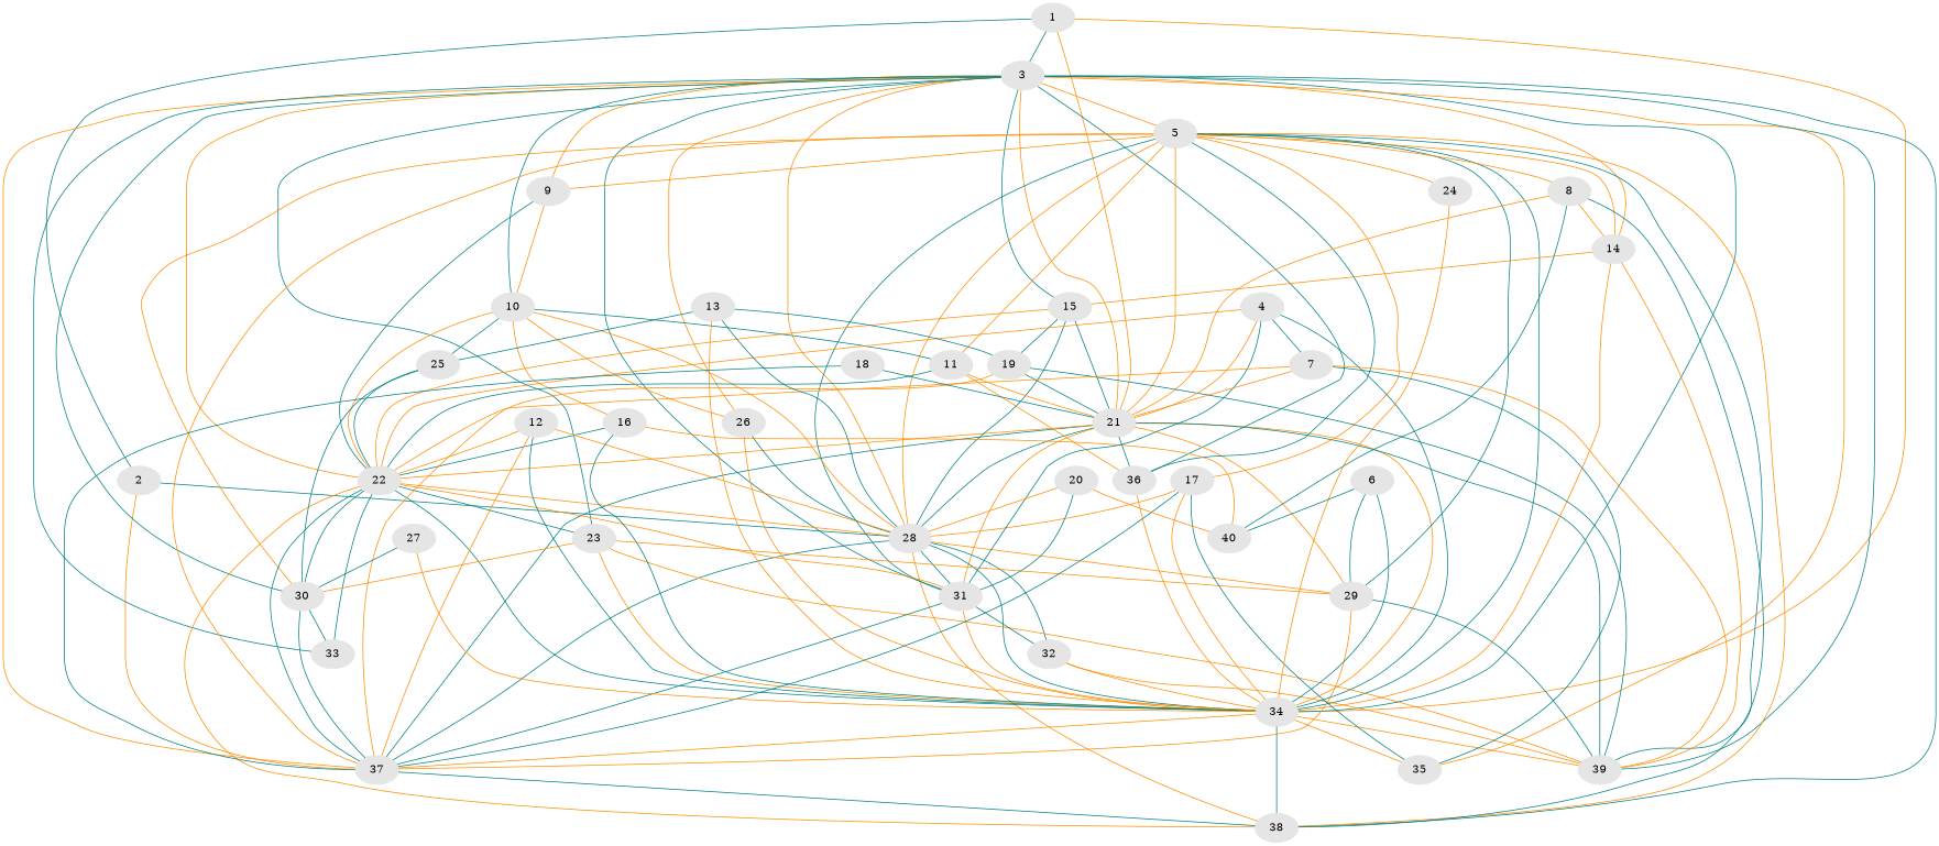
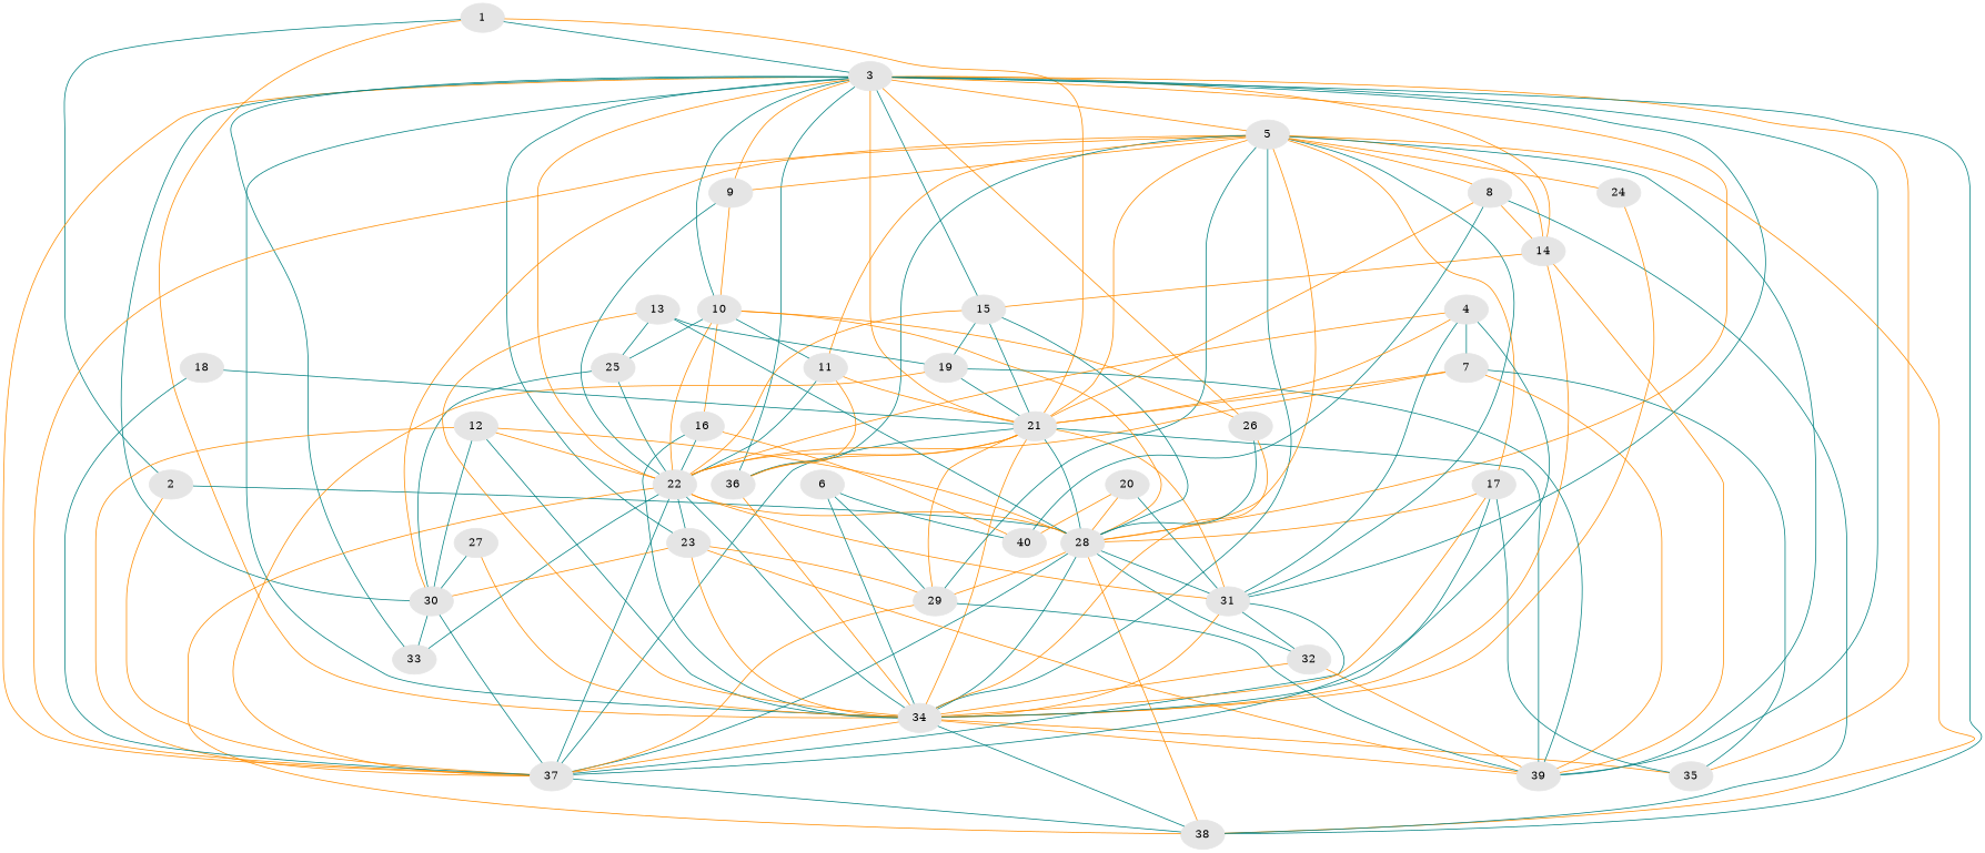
  graph {
    node [color=gray90 style=filled]
    edge [color=darkorange weight=1.0]
    1
    2
    3
    21
    34
    28
    37
    5
    9
    10
    14
    15
    22
    23
    26
    30
    31
    33
    35
    36
    38
    39
    29
    32
    8
    11
    17
    24
    16
    25
    19
    4
    7
    40
    6
    12
    13
    18
    20
    27
    1 -- 2 [color=teal]
    1 -- 3 [color=teal]
    1 -- 21
    1 -- 34
    2 -- 28 [color=teal]
    2 -- 37 [weight=2.0]
    3 -- 21 [weight=5.0]
    3 -- 34 [color=teal weight=5.0]
    3 -- 28 [weight=3.0]
    3 -- 37 [weight=2.0]
    3 -- 5 [weight=2.0]
    3 -- 9
    3 -- 10 [color=teal]
    3 -- 14
    3 -- 15 [color=teal]
    3 -- 22 [weight=3.0]
    3 -- 23 [color=teal]
    3 -- 26
    3 -- 30 [color=teal]
    3 -- 31 [color=teal weight=2.0]
    3 -- 33 [color=teal]
    3 -- 35
    3 -- 36 [color=teal]
    3 -- 38 [color=teal]
    3 -- 39 [color=teal]
    21 -- 34 [weight=2.0]
    21 -- 28 [color=teal weight=3.0]
    21 -- 37 [color=teal weight=2.0]
    21 -- 22 [weight=2.0]
    21 -- 31 [weight=4.0]
-   21 -- 36 [color=teal weight=2.0]
+   21 -- 36 [weight=2.0]
    21 -- 39 [color=teal weight=3.0]
    21 -- 29 [weight=2.0]
    34 -- 37
    34 -- 35
    34 -- 38 [color=teal]
    34 -- 39
    28 -- 34 [color=teal weight=2.0]
    28 -- 37 [color=teal]
    28 -- 31 [color=teal weight=2.0]
    28 -- 38
    28 -- 29
    28 -- 32 [color=teal]
    37 -- 38 [color=teal]
    5 -- 21 [weight=4.0]
    5 -- 34 [color=teal weight=3.0]
    5 -- 28 [weight=3.0]
    5 -- 37
    5 -- 9
    5 -- 14
    5 -- 30
    5 -- 31 [color=teal]
    5 -- 36 [color=teal]
    5 -- 38
    5 -- 39 [color=teal]
    5 -- 29 [color=teal]
    5 -- 8
    5 -- 11
    5 -- 17
    5 -- 24
    9 -- 10
    9 -- 22 [color=teal]
    10 -- 28
    10 -- 22
    10 -- 26
    10 -- 11 [color=teal]
    10 -- 16
    10 -- 25 [color=teal weight=2.0]
    14 -- 34
    14 -- 15
    14 -- 39
    15 -- 21 [color=teal]
    15 -- 28 [color=teal]
    15 -- 22
    15 -- 19 [color=teal]
    22 -- 34 [color=teal weight=2.0]
    22 -- 28
    22 -- 37 [color=teal weight=2.0]
    22 -- 23 [color=teal]
-   22 -- 30 [color=teal weight=2.0]
+   12 -- 30 [color=teal weight=2.0]
    22 -- 31
    22 -- 33 [color=teal]
    22 -- 38
    23 -- 34
    23 -- 30
    23 -- 39
    23 -- 29
    26 -- 34
    26 -- 28 [color=teal]
    30 -- 37 [color=teal]
    30 -- 33 [color=teal]
    31 -- 34
    31 -- 37 [color=teal]
    31 -- 32 [color=teal]
    36 -- 34 [weight=2.0]
    29 -- 37
    29 -- 39 [color=teal]
    32 -- 34
    32 -- 39
    8 -- 21
    8 -- 14
    8 -- 38 [color=teal]
    8 -- 40 [color=teal]
    11 -- 21
    11 -- 22 [color=teal]
    11 -- 36
    17 -- 34
    17 -- 28
    17 -- 37 [color=teal]
    17 -- 35 [color=teal]
    24 -- 34
    16 -- 34 [color=teal]
    16 -- 22 [color=teal]
    16 -- 40
    25 -- 22 [color=teal]
    25 -- 30 [color=teal]
    19 -- 21 [color=teal]
    19 -- 37
    19 -- 39 [color=teal]
    4 -- 21
    4 -- 34 [color=teal]
    4 -- 22 [weight=2.0]
    4 -- 31 [color=teal]
    4 -- 7 [color=teal]
    7 -- 21
    7 -- 22
    7 -- 35 [color=teal]
    7 -- 39
    6 -- 34 [color=teal]
    6 -- 29 [color=teal]
    6 -- 40 [color=teal]
    12 -- 34 [color=teal]
    12 -- 28
    12 -- 37
    12 -- 22
    13 -- 34
    13 -- 28 [color=teal weight=2.0]
    13 -- 25 [color=teal]
    13 -- 19 [color=teal]
    18 -- 21 [color=teal weight=2.0]
    18 -- 37 [color=teal]
    20 -- 28
    20 -- 31 [color=teal]
    20 -- 40
    27 -- 34
    27 -- 30 [color=teal]
  }
